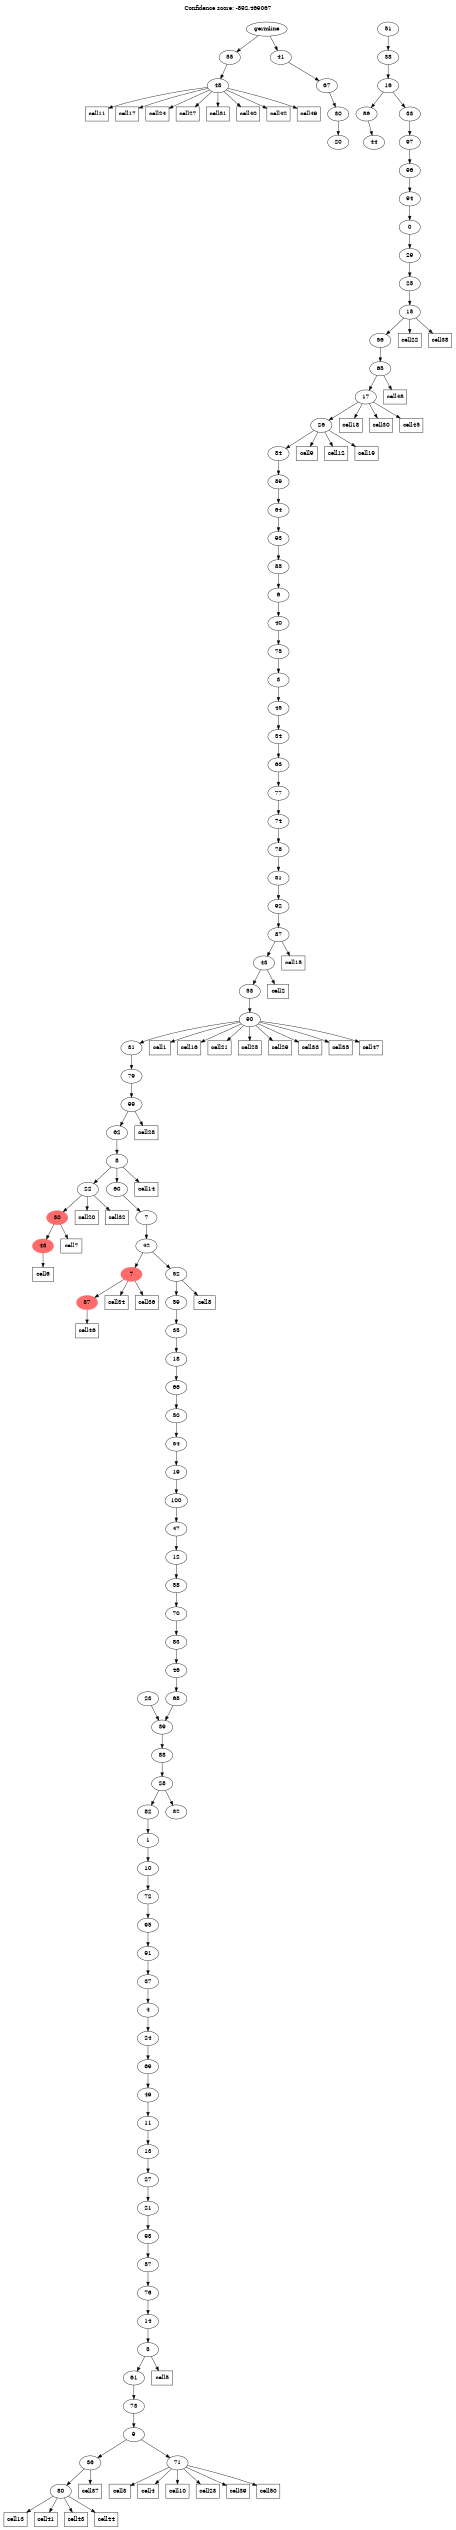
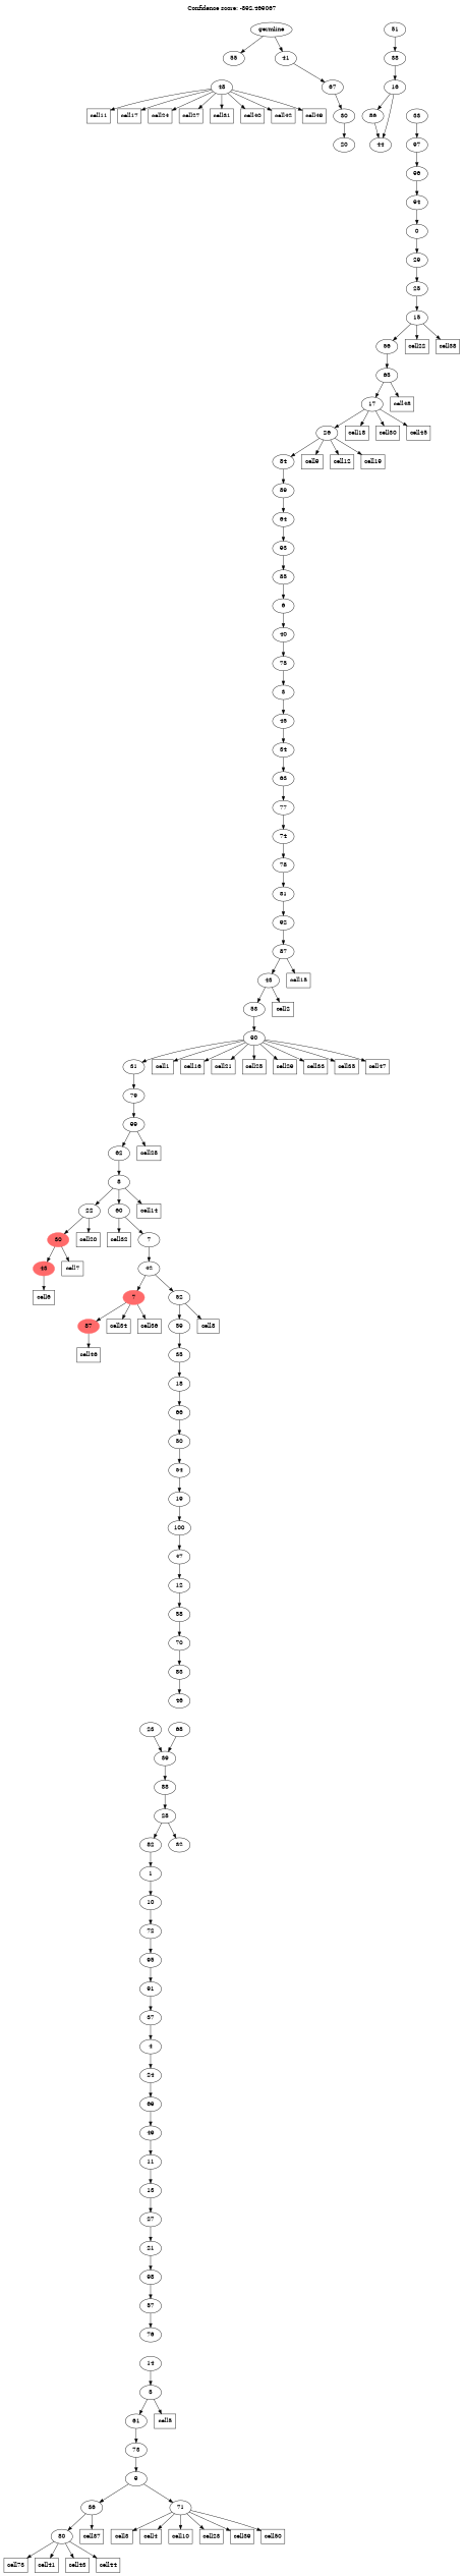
  digraph {
    label="Confidence score: -892.469067"
    labelloc=t
    n1 [label=55]
    n2 [label=48]
    cell11 [shape=box]
    cell17 [shape=box]
    cell24 [shape=box]
    cell27 [shape=box]
    cell31 [shape=box]
    cell40 [shape=box]
    cell42 [shape=box]
    cell49 [shape=box]
    n11 [label=86]
    n12 [label=44]
    n13 [color=indianred1 label=30 style=filled]
    n14 [color=indianred1 label=43 style=filled]
    cell7 [shape=box]
    cell6 [shape=box]
    n17 [label=22]
    cell20 [shape=box]
    cell32 [shape=box]
    n20 [color=indianred1 label=7 style=filled]
    n21 [color=indianred1 label=87 style=filled]
    cell34 [shape=box]
    cell36 [shape=box]
    cell46 [shape=box]
    n25 [label=36]
    n26 [label=80]
    cell37 [shape=box]
-   cell13 [shape=box]
+   cell13 [shape=box label=cell73]
    cell41 [shape=box]
    cell43 [shape=box]
    cell44 [shape=box]
    n32 [label=9]
    n33 [label=71]
    cell3 [shape=box]
    cell4 [shape=box]
    cell10 [shape=box]
    cell23 [shape=box]
    cell39 [shape=box]
    cell50 [shape=box]
    n40 [label=73]
    n41 [label=61]
    n42 [label=5]
    cell5 [shape=box]
    n44 [label=14]
    n45 [label=76]
    n46 [label=57]
    n47 [label=98]
    n48 [label=21]
    n49 [label=27]
    n50 [label=13]
    n51 [label=11]
    n52 [label=49]
    n53 [label=69]
    n54 [label=24]
    n55 [label=4]
    n56 [label=37]
    n57 [label=91]
    n58 [label=95]
    n59 [label=72]
    n60 [label=10]
    n61 [label=1]
    n62 [label=82]
    n63 [label=28]
    n64 [label=32]
    n65 [label=88]
    n66 [label=39]
    n67 [label=23]
    n68 [label=68]
    n69 [label=46]
    n70 [label=83]
    n71 [label=70]
    n72 [label=58]
    n73 [label=12]
    n74 [label=47]
    n75 [label=100]
    n76 [label=19]
    n77 [label=54]
    n78 [label=50]
    n79 [label=66]
    n80 [label=18]
    n81 [label=35]
    n82 [label=59]
    n83 [label=52]
    cell8 [shape=box]
    n85 [label=42]
    n86 [label=7]
    n87 [label=60]
    n88 [label=8]
    cell14 [shape=box]
    n90 [label=62]
    n91 [label=99]
    cell28 [shape=box]
    n93 [label=79]
    n94 [label=31]
    n95 [label=90]
    cell1 [shape=box]
    cell16 [shape=box]
    cell21 [shape=box]
    cell25 [shape=box]
    cell29 [shape=box]
    cell33 [shape=box]
    cell35 [shape=box]
    cell47 [shape=box]
    n104 [label=53]
    n105 [label=43]
    cell2 [shape=box]
    n107 [label=87]
    cell15 [shape=box]
    n109 [label=92]
    n110 [label=81]
    n111 [label=78]
    n112 [label=74]
    n113 [label=77]
    n114 [label=63]
    n115 [label=34]
    n116 [label=45]
    n117 [label=3]
    n118 [label=75]
    n119 [label=40]
    n120 [label=6]
    n121 [label=85]
    n122 [label=93]
    n123 [label=64]
    n124 [label=89]
    n125 [label=84]
    n126 [label=26]
    cell9 [shape=box]
    cell12 [shape=box]
    cell19 [shape=box]
    n130 [label=17]
    cell18 [shape=box]
    cell30 [shape=box]
    cell45 [shape=box]
    n134 [label=65]
    cell48 [shape=box]
    n136 [label=56]
    n137 [label=15]
    cell22 [shape=box]
    cell38 [shape=box]
    n140 [label=25]
    n141 [label=29]
    n142 [label=0]
    n143 [label=94]
    n144 [label=96]
    n145 [label=97]
    n146 [label=33]
    n147 [label=16]
    n148 [label=38]
    n149 [label=51]
    n150 [label=20]
    n151 [label=30]
    n152 [label=67]
    n153 [label=41]
    n154 [label=germline]
-   n1 -> n2
    n2 -> cell11
    n2 -> cell17
    n2 -> cell24
    n2 -> cell27
    n2 -> cell31
    n2 -> cell40
    n2 -> cell42
    n2 -> cell49
    n11 -> n12
    n13 -> n14
    n13 -> cell7
    n14 -> cell6
    n17 -> n13
    n17 -> cell20
-   n17 -> cell32
+   n87 -> cell32
    n20 -> n21
    n20 -> cell34
    n20 -> cell36
    n21 -> cell46
    n25 -> n26
    n25 -> cell37
    n26 -> cell13
    n26 -> cell41
    n26 -> cell43
    n26 -> cell44
    n32 -> n25
    n32 -> n33
    n33 -> cell3
    n33 -> cell4
    n33 -> cell10
    n33 -> cell23
    n33 -> cell39
    n33 -> cell50
    n40 -> n32
    n41 -> n40
    n42 -> n41
    n42 -> cell5
    n44 -> n42
-   n45 -> n44
    n46 -> n45
    n47 -> n46
    n48 -> n47
    n49 -> n48
    n50 -> n49
    n51 -> n50
    n52 -> n51
    n53 -> n52
    n54 -> n53
    n55 -> n54
    n56 -> n55
    n57 -> n56
    n58 -> n57
    n59 -> n58
    n60 -> n59
    n61 -> n60
    n62 -> n61
    n63 -> n62
    n63 -> n64
    n65 -> n63
    n66 -> n65
    n67 -> n66
    n68 -> n66
-   n69 -> n68
    n70 -> n69
    n71 -> n70
    n72 -> n71
    n73 -> n72
    n74 -> n73
    n75 -> n74
    n76 -> n75
    n77 -> n76
    n78 -> n77
    n79 -> n78
    n80 -> n79
    n81 -> n80
    n82 -> n81
    n83 -> n82
    n83 -> cell8
    n85 -> n20
    n85 -> n83
    n86 -> n85
    n87 -> n86
    n88 -> n17
    n88 -> n87
    n88 -> cell14
    n90 -> n88
    n91 -> n90
    n91 -> cell28
    n93 -> n91
    n94 -> n93
    n95 -> n94
    n95 -> cell1
    n95 -> cell16
    n95 -> cell21
    n95 -> cell25
    n95 -> cell29
    n95 -> cell33
    n95 -> cell35
    n95 -> cell47
    n104 -> n95
    n105 -> n104
    n105 -> cell2
    n107 -> n105
    n107 -> cell15
    n109 -> n107
    n110 -> n109
    n111 -> n110
    n112 -> n111
    n113 -> n112
    n114 -> n113
    n115 -> n114
    n116 -> n115
    n117 -> n116
    n118 -> n117
    n119 -> n118
    n120 -> n119
    n121 -> n120
    n122 -> n121
    n123 -> n122
    n124 -> n123
    n125 -> n124
    n126 -> n125
    n126 -> cell9
    n126 -> cell12
    n126 -> cell19
    n130 -> n126
    n130 -> cell18
    n130 -> cell30
    n130 -> cell45
    n134 -> n130
    n134 -> cell48
    n136 -> n134
    n137 -> n136
    n137 -> cell22
    n137 -> cell38
    n140 -> n137
    n141 -> n140
    n142 -> n141
    n143 -> n142
    n144 -> n143
    n145 -> n144
    n146 -> n145
    n147 -> n11
-   n147 -> n146
+   n147 -> n12
    n148 -> n147
    n149 -> n148
    n151 -> n150
    n152 -> n151
    n153 -> n152
    n154 -> n1
    n154 -> n153
  }
